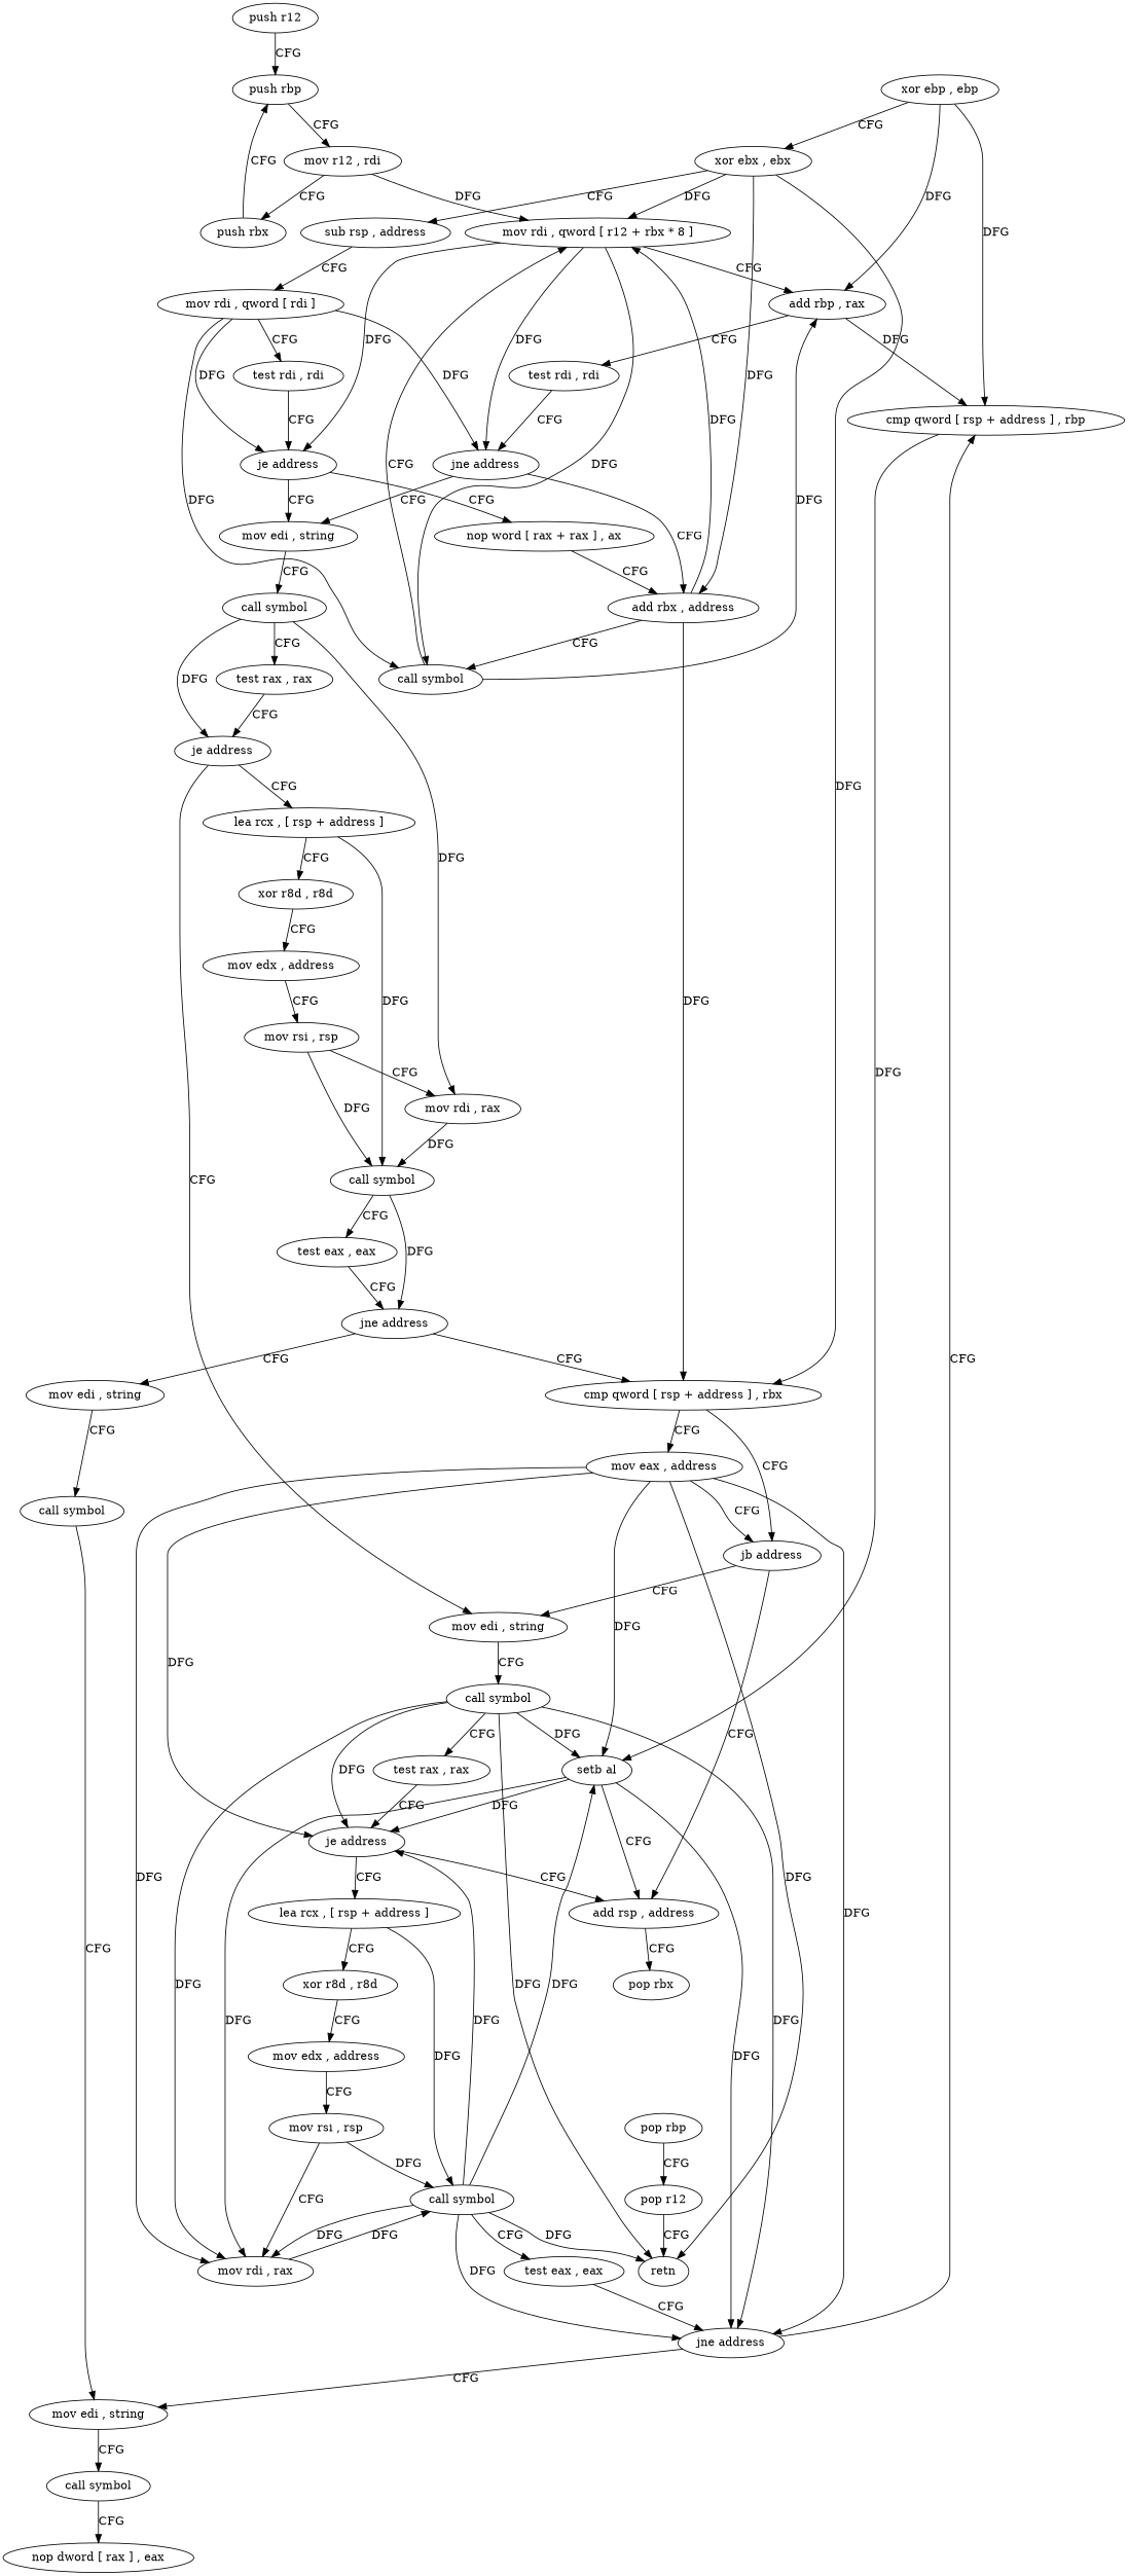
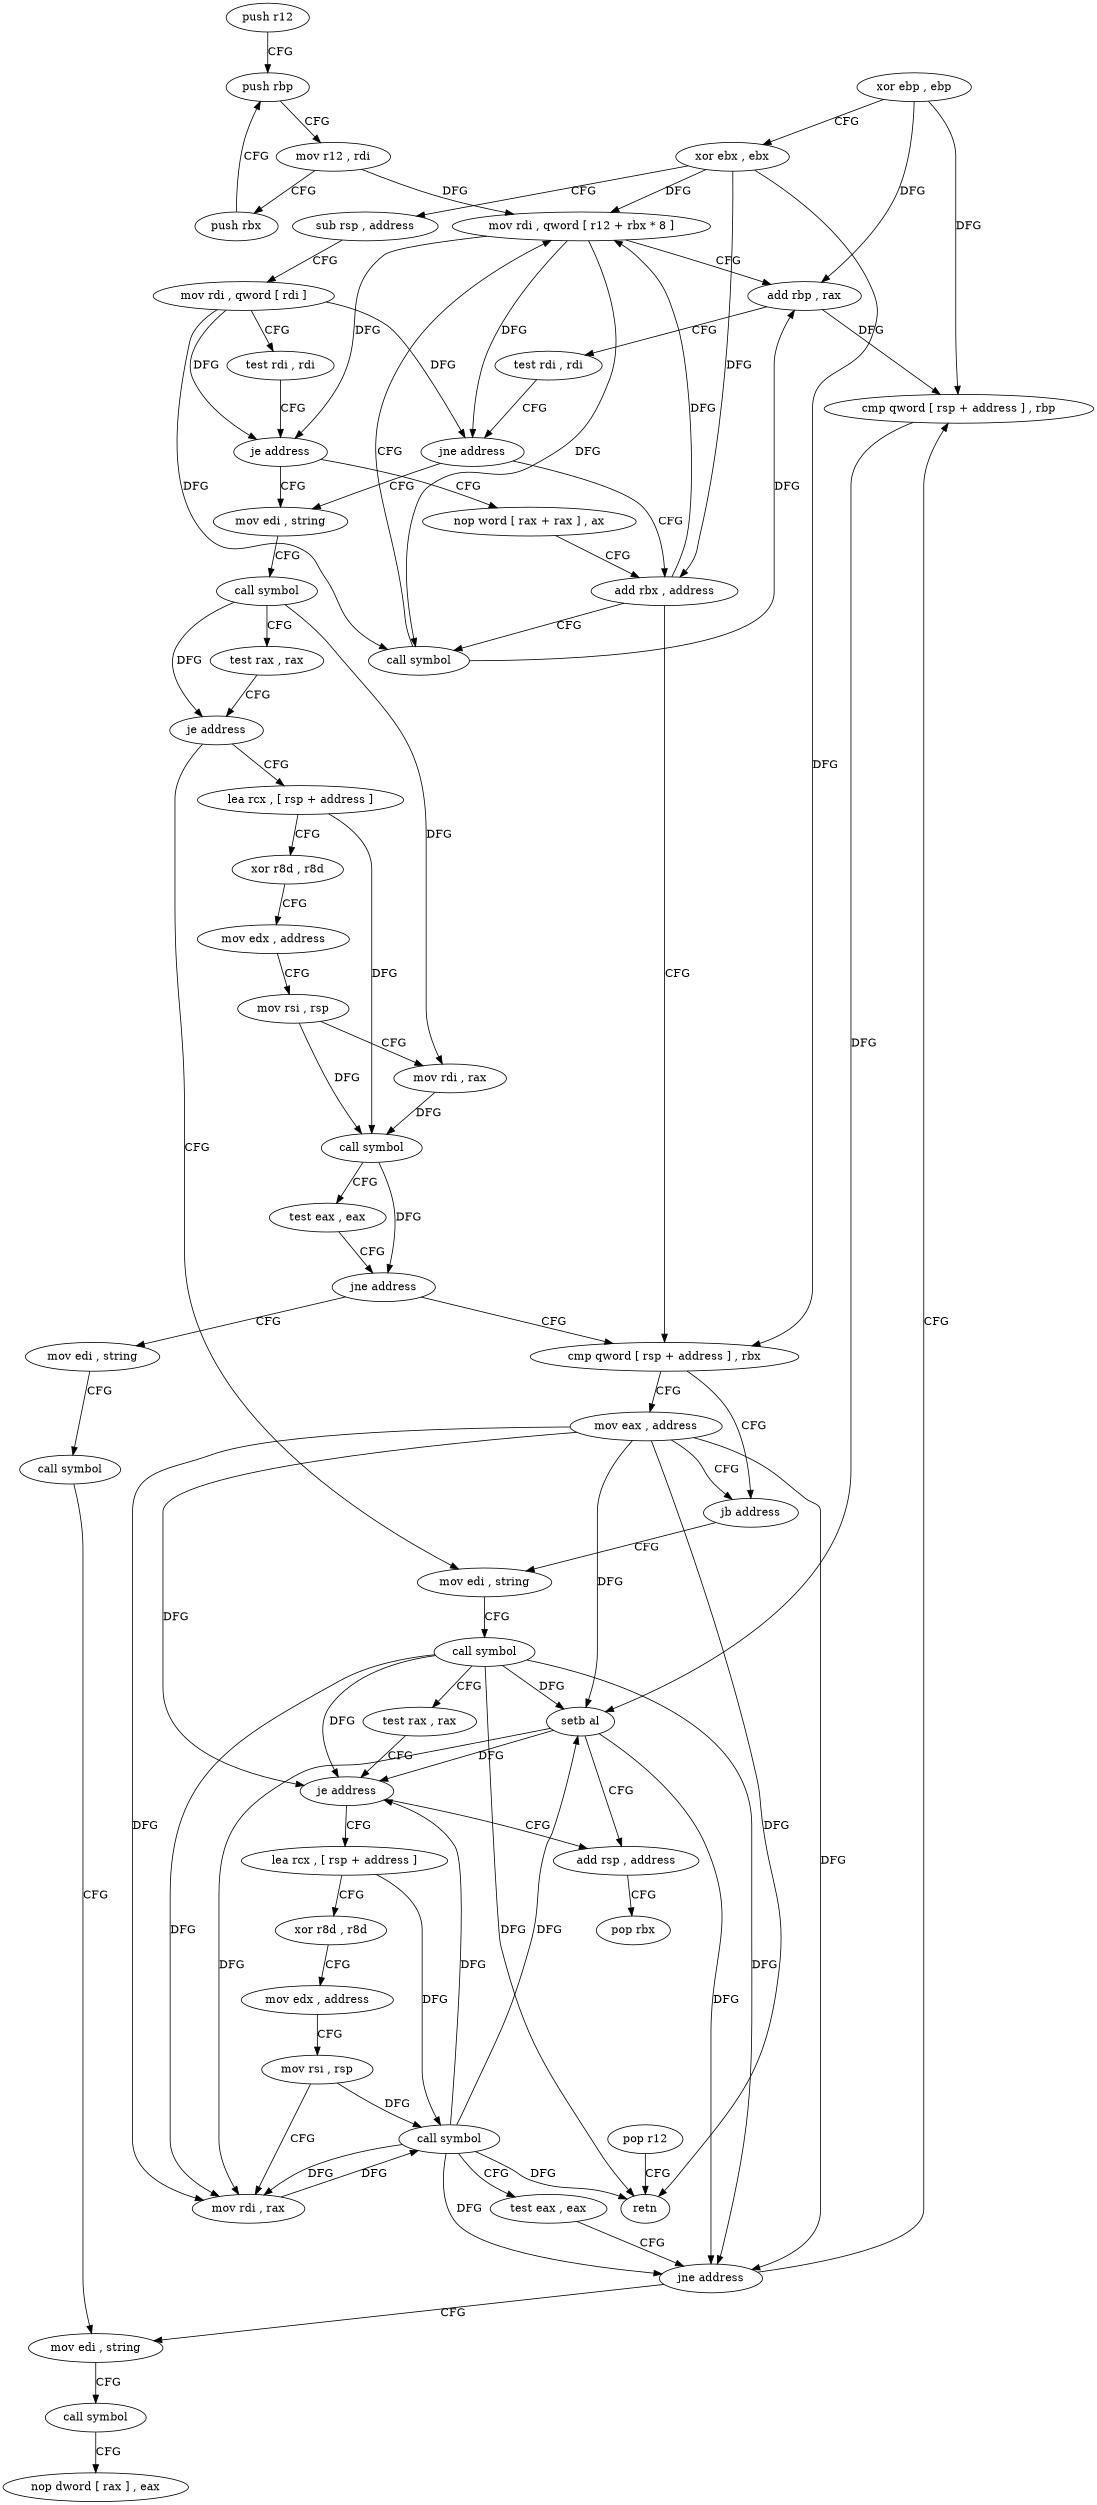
  digraph {
    n1 [label="push r12"]
    n2 [label="push rbp"]
    n3 [label="mov r12 , rdi"]
    n4 [label="push rbx"]
    n5 [label="mov rdi , qword [ r12 + rbx * 8 ]"]
    n6 [label="add rbp , rax"]
    n7 [label="je address"]
    n8 [label="call symbol"]
    n9 [label="jne address"]
    n10 [label="xor ebp , ebp"]
    n11 [label="xor ebx , ebx"]
    n12 [label="cmp qword [ rsp + address ] , rbp"]
    n13 [label="sub rsp , address"]
    n14 [label="add rbx , address"]
    n15 [label="cmp qword [ rsp + address ] , rbx"]
    n16 [label="test rdi , rdi"]
    n17 [label="setb al"]
    n18 [label="mov rdi , qword [ rdi ]"]
    n19 [label="mov eax , address"]
    n20 [label="jb address"]
    n21 [label="test rdi , rdi"]
    n22 [label="mov edi , string"]
    n23 [label="nop word [ rax + rax ] , ax"]
    n24 [label="call symbol"]
    n25 [label="test rax , rax"]
    n26 [label="je address"]
    n27 [label="mov rdi , rax"]
    n28 [label="mov edi , string"]
    n29 [label="lea rcx , [ rsp + address ]"]
    n30 [label="call symbol"]
    n31 [label="call symbol"]
    n32 [label="xor r8d , r8d"]
    n33 [label="test rax , rax"]
    n34 [label="je address"]
    n35 [label=retn]
    n36 [label="mov rdi , rax"]
    n37 [label="jne address"]
    n38 [label="mov edx , address"]
    n39 [label="test eax , eax"]
    n40 [label="jne address"]
    n41 [label="add rsp , address"]
    n42 [label="lea rcx , [ rsp + address ]"]
    n43 [label="call symbol"]
    n44 [label="mov edi , string"]
    n45 [label="pop rbx"]
    n46 [label="xor r8d , r8d"]
    n47 [label="mov edx , address"]
    n48 [label="test eax , eax"]
    n49 [label="mov rsi , rsp"]
    n50 [label="mov edi , string"]
    n51 [label="call symbol"]
-   n52 [label="pop rbp"]
    n53 [label="pop r12"]
    n54 [label="mov rsi , rsp"]
    n55 [label="call symbol"]
    n56 [label="nop dword [ rax ] , eax"]
    n1 -> n2 [label=CFG]
    n2 -> n3 [label=CFG]
    n3 -> n4 [label=CFG]
    n3 -> n5 [label=DFG]
    n4 -> n2 [label=CFG]
    n5 -> n6 [label=CFG]
    n5 -> n7 [label=DFG]
    n5 -> n8 [label=DFG]
    n5 -> n9 [label=DFG]
    n6 -> n12 [label=DFG]
    n6 -> n16 [label=CFG]
    n7 -> n22 [label=CFG]
    n7 -> n23 [label=CFG]
    n8 -> n5 [label=CFG]
    n8 -> n6 [label=DFG]
    n9 -> n14 [label=CFG]
    n9 -> n22 [label=CFG]
    n10 -> n6 [label=DFG]
    n10 -> n11 [label=CFG]
    n10 -> n12 [label=DFG]
    n11 -> n5 [label=DFG]
    n11 -> n13 [label=CFG]
    n11 -> n14 [label=DFG]
    n11 -> n15 [label=DFG]
    n12 -> n17 [label=DFG]
    n13 -> n18 [label=CFG]
    n14 -> n5 [label=DFG]
    n14 -> n8 [label=CFG]
-   n14 -> n15 [label=DFG]
+   n14 -> n15 [label=CFG]
    n15 -> n19 [label=CFG]
    n15 -> n20 [label=CFG]
    n16 -> n9 [label=CFG]
    n17 -> n34 [label=DFG]
    n17 -> n36 [label=DFG]
    n17 -> n37 [label=DFG]
    n17 -> n41 [label=CFG]
    n18 -> n7 [label=DFG]
    n18 -> n8 [label=DFG]
    n18 -> n9 [label=DFG]
    n18 -> n21 [label=CFG]
    n19 -> n17 [label=DFG]
    n19 -> n20 [label=CFG]
    n19 -> n34 [label=DFG]
    n19 -> n35 [label=DFG]
    n19 -> n36 [label=DFG]
    n19 -> n37 [label=DFG]
    n20 -> n28 [label=CFG]
-   n20 -> n41 [label=CFG]
    n21 -> n7 [label=CFG]
    n22 -> n24 [label=CFG]
    n23 -> n14 [label=CFG]
    n24 -> n25 [label=CFG]
    n24 -> n26 [label=DFG]
    n24 -> n27 [label=DFG]
    n25 -> n26 [label=CFG]
    n26 -> n28 [label=CFG]
    n26 -> n29 [label=CFG]
    n27 -> n30 [label=DFG]
    n28 -> n31 [label=CFG]
    n29 -> n30 [label=DFG]
    n29 -> n32 [label=CFG]
    n30 -> n39 [label=CFG]
    n30 -> n40 [label=DFG]
    n31 -> n17 [label=DFG]
    n31 -> n33 [label=CFG]
    n31 -> n34 [label=DFG]
    n31 -> n35 [label=DFG]
    n31 -> n36 [label=DFG]
    n31 -> n37 [label=DFG]
    n32 -> n38 [label=CFG]
    n33 -> n34 [label=CFG]
    n34 -> n41 [label=CFG]
    n34 -> n42 [label=CFG]
    n36 -> n43 [label=DFG]
    n37 -> n12 [label=CFG]
    n37 -> n44 [label=CFG]
    n38 -> n49 [label=CFG]
    n39 -> n40 [label=CFG]
    n40 -> n15 [label=CFG]
    n40 -> n50 [label=CFG]
    n41 -> n45 [label=CFG]
    n42 -> n43 [label=DFG]
    n42 -> n46 [label=CFG]
    n43 -> n17 [label=DFG]
    n43 -> n34 [label=DFG]
    n43 -> n35 [label=DFG]
    n43 -> n36 [label=DFG]
    n43 -> n37 [label=DFG]
    n43 -> n48 [label=CFG]
    n44 -> n55 [label=CFG]
    n46 -> n47 [label=CFG]
    n47 -> n54 [label=CFG]
    n48 -> n37 [label=CFG]
    n49 -> n27 [label=CFG]
    n49 -> n30 [label=DFG]
    n50 -> n51 [label=CFG]
    n51 -> n44 [label=CFG]
-   n52 -> n53 [label=CFG]
    n53 -> n35 [label=CFG]
    n54 -> n36 [label=CFG]
    n54 -> n43 [label=DFG]
    n55 -> n56 [label=CFG]
  }
